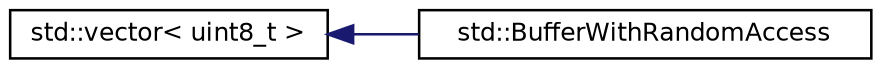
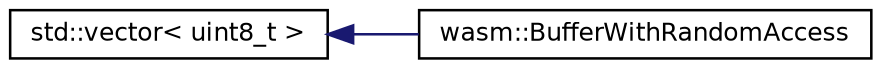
  digraph {
    rankdir=LR
    node [color=black fillcolor=white fontname=Helvetica fontsize=10 shape=box style=filled]
    n1 [height=0.2 label="std::vector\< uint8_t \>" width=0.4]
-   n2 [height=0.2 label="std::BufferWithRandomAccess" width=0.4]
+   n2 [height=0.2 label="wasm::BufferWithRandomAccess" width=0.4]
    n1 -> n2 [color=midnightblue dir=back fontname=Helvetica fontsize=10 labelfontname=Helvetica labelfontsize=10 style=solid]
  }
